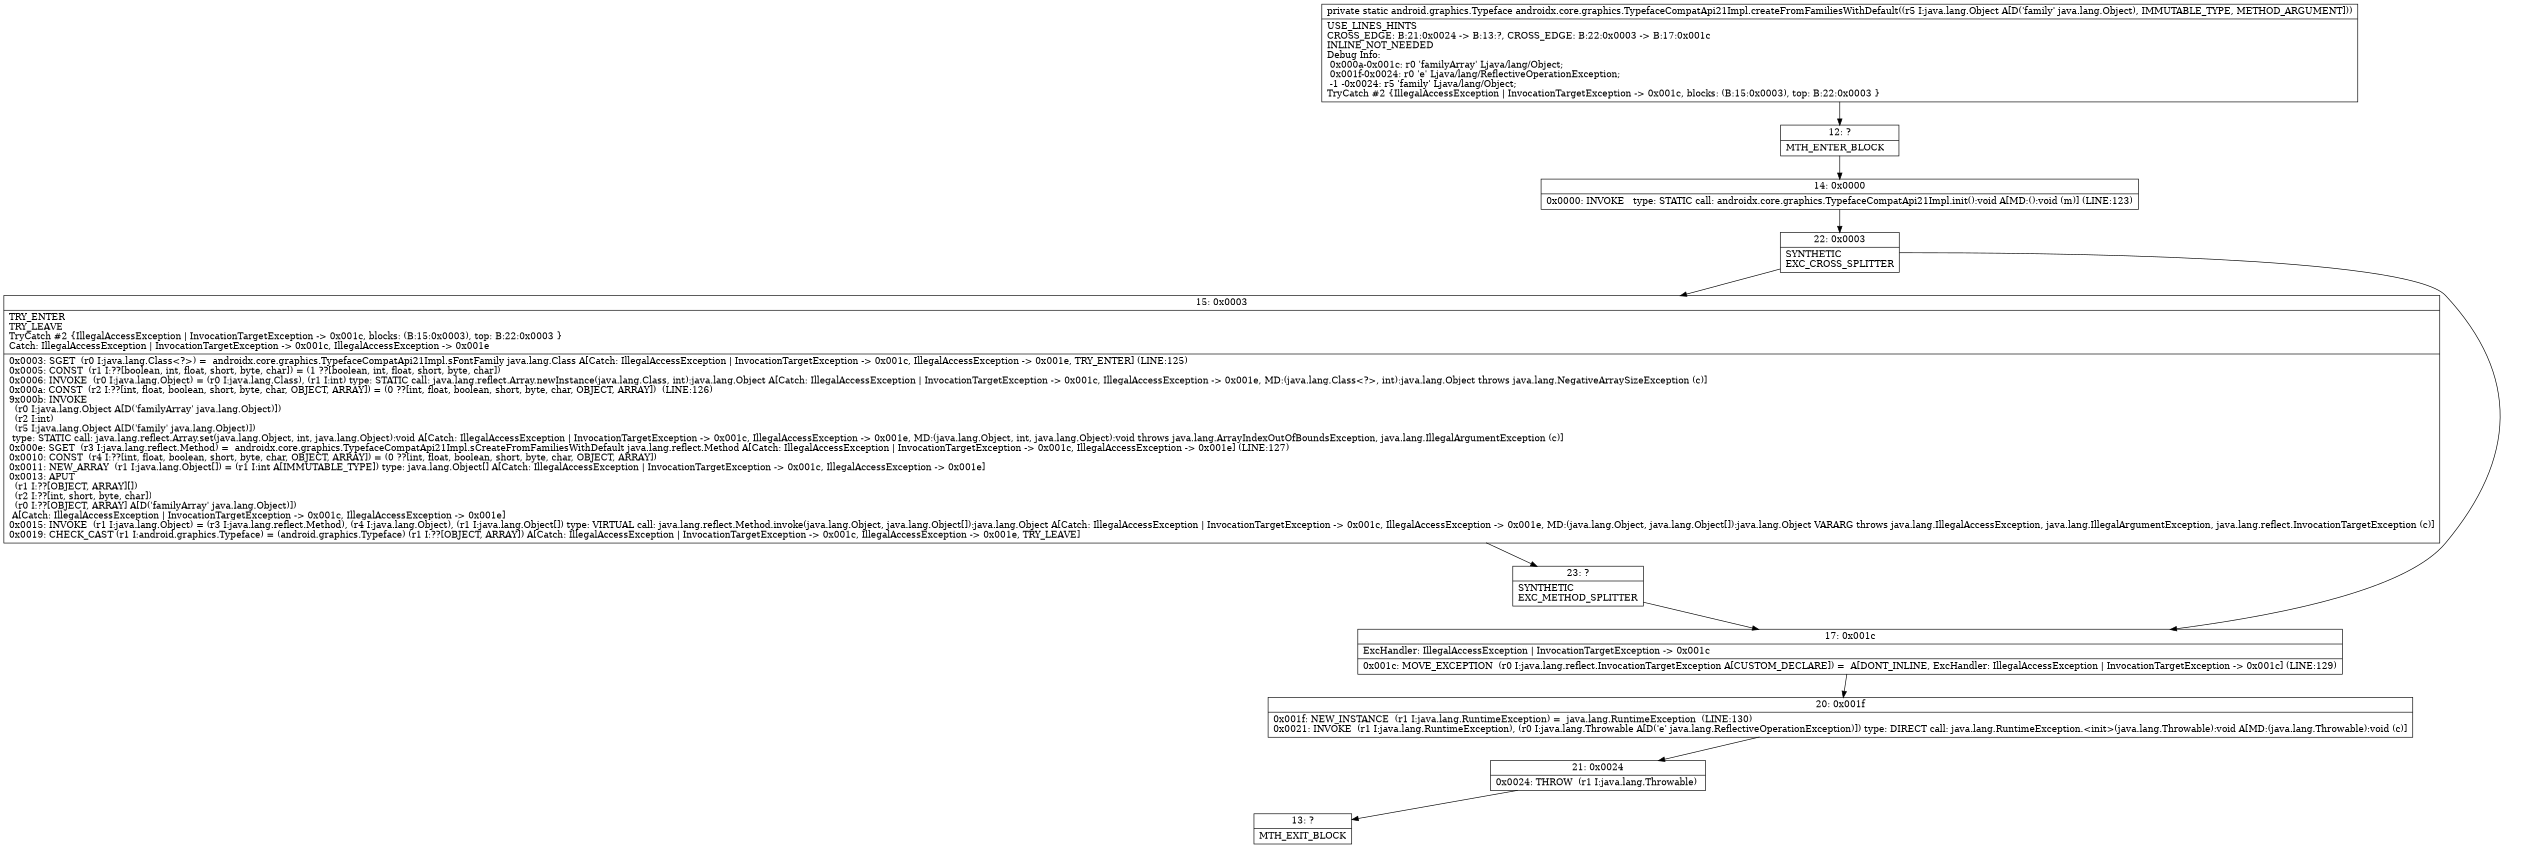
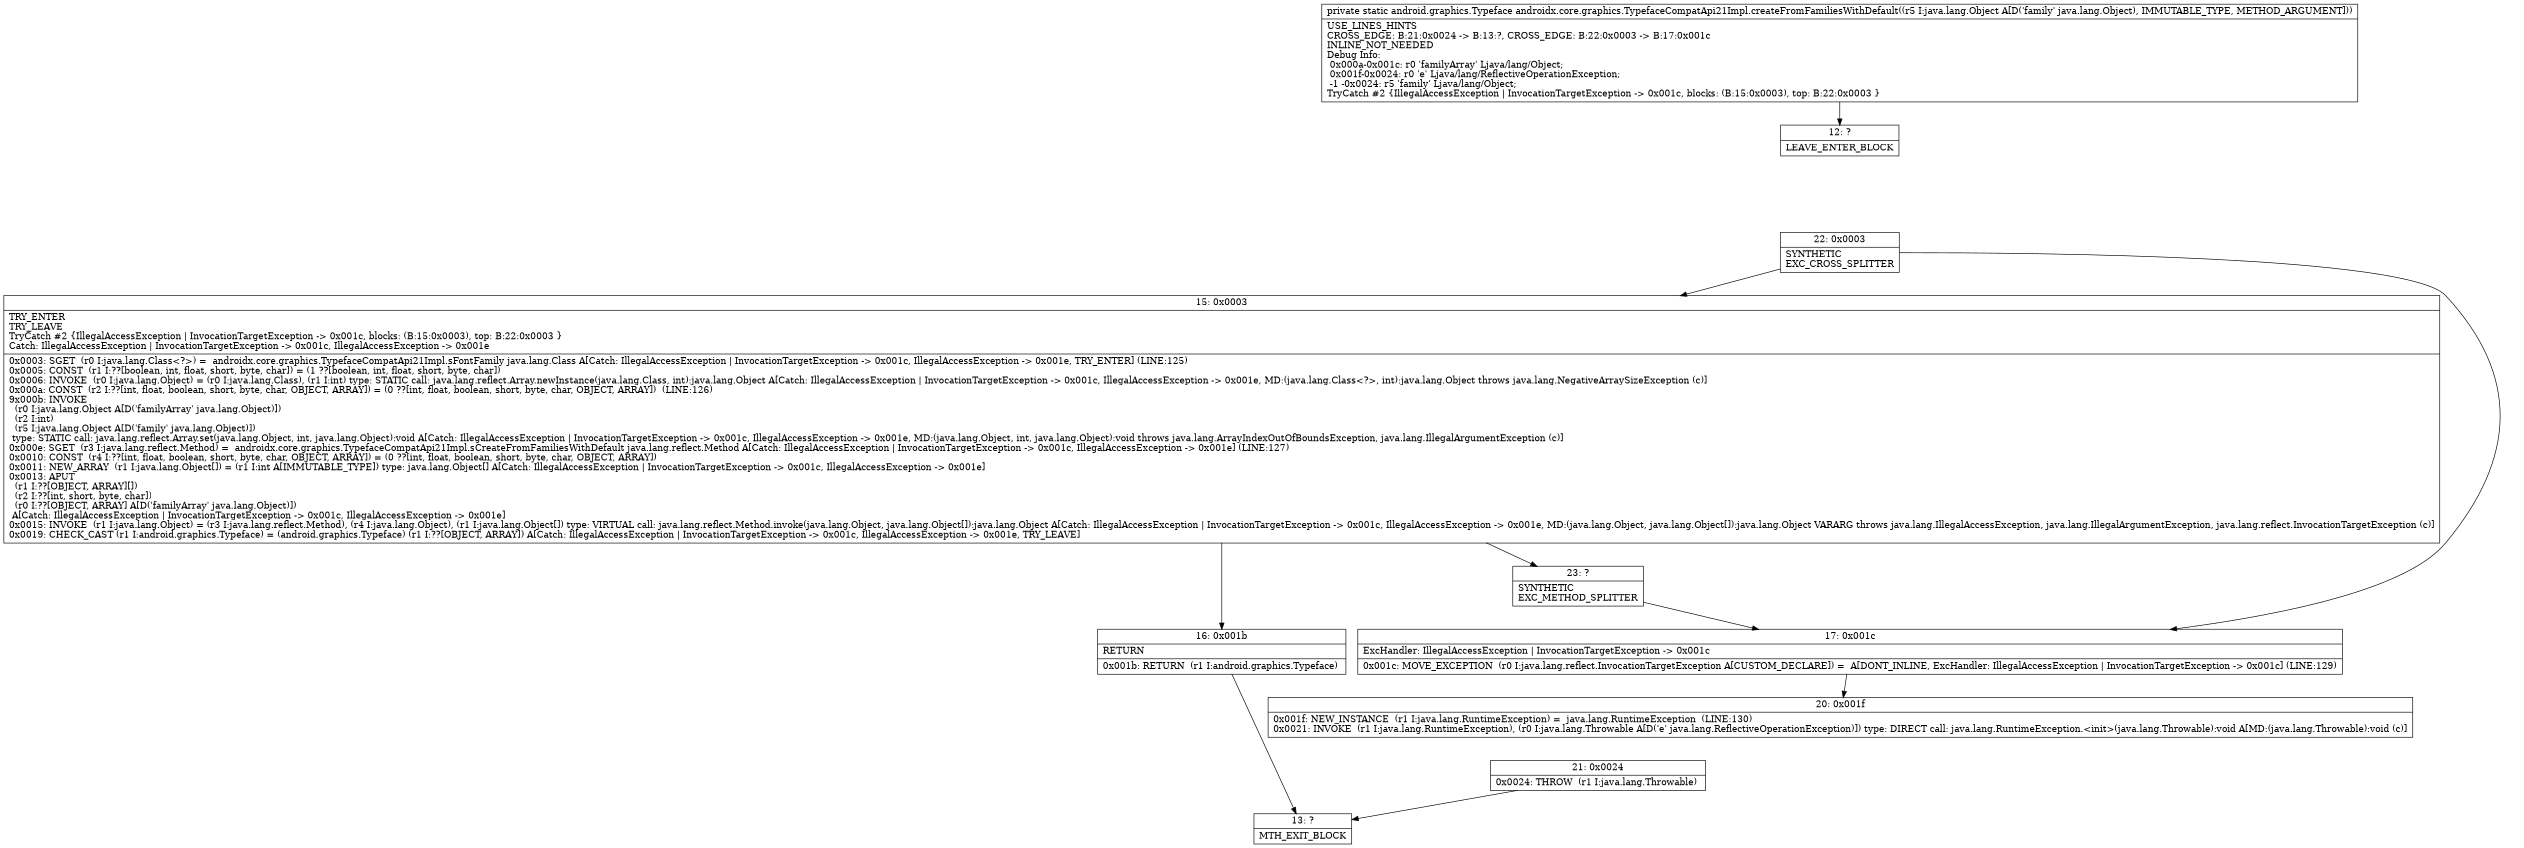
  digraph {
    node [shape=record]
-   n1 [label="{12\:\ ?|MTH_ENTER_BLOCK\l}"]
-   n2 [label="{14\:\ 0x0000|0x0000: INVOKE   type: STATIC call: androidx.core.graphics.TypefaceCompatApi21Impl.init():void A[MD:():void (m)] (LINE:123)\l}"]
+   n1 [label="{12\:\ ?|LEAVE_ENTER_BLOCK\l}"]
    n3 [label="{22\:\ 0x0003|SYNTHETIC\lEXC_CROSS_SPLITTER\l}"]
    n4 [label="{15\:\ 0x0003|TRY_ENTER\lTRY_LEAVE\lTryCatch #2 \{IllegalAccessException \| InvocationTargetException \-\> 0x001c, blocks: (B:15:0x0003), top: B:22:0x0003 \}\lCatch: IllegalAccessException \| InvocationTargetException \-\> 0x001c, IllegalAccessException \-\> 0x001e\l|0x0003: SGET  (r0 I:java.lang.Class\<?\>) =  androidx.core.graphics.TypefaceCompatApi21Impl.sFontFamily java.lang.Class A[Catch: IllegalAccessException \| InvocationTargetException \-\> 0x001c, IllegalAccessException \-\> 0x001e, TRY_ENTER] (LINE:125)\l0x0005: CONST  (r1 I:??[boolean, int, float, short, byte, char]) = (1 ??[boolean, int, float, short, byte, char]) \l0x0006: INVOKE  (r0 I:java.lang.Object) = (r0 I:java.lang.Class), (r1 I:int) type: STATIC call: java.lang.reflect.Array.newInstance(java.lang.Class, int):java.lang.Object A[Catch: IllegalAccessException \| InvocationTargetException \-\> 0x001c, IllegalAccessException \-\> 0x001e, MD:(java.lang.Class\<?\>, int):java.lang.Object throws java.lang.NegativeArraySizeException (c)]\l0x000a: CONST  (r2 I:??[int, float, boolean, short, byte, char, OBJECT, ARRAY]) = (0 ??[int, float, boolean, short, byte, char, OBJECT, ARRAY])  (LINE:126)\l9x000b: INVOKE  \l  (r0 I:java.lang.Object A[D('familyArray' java.lang.Object)])\l  (r2 I:int)\l  (r5 I:java.lang.Object A[D('family' java.lang.Object)])\l type: STATIC call: java.lang.reflect.Array.set(java.lang.Object, int, java.lang.Object):void A[Catch: IllegalAccessException \| InvocationTargetException \-\> 0x001c, IllegalAccessException \-\> 0x001e, MD:(java.lang.Object, int, java.lang.Object):void throws java.lang.ArrayIndexOutOfBoundsException, java.lang.IllegalArgumentException (c)]\l0x000e: SGET  (r3 I:java.lang.reflect.Method) =  androidx.core.graphics.TypefaceCompatApi21Impl.sCreateFromFamiliesWithDefault java.lang.reflect.Method A[Catch: IllegalAccessException \| InvocationTargetException \-\> 0x001c, IllegalAccessException \-\> 0x001e] (LINE:127)\l0x0010: CONST  (r4 I:??[int, float, boolean, short, byte, char, OBJECT, ARRAY]) = (0 ??[int, float, boolean, short, byte, char, OBJECT, ARRAY]) \l0x0011: NEW_ARRAY  (r1 I:java.lang.Object[]) = (r1 I:int A[IMMUTABLE_TYPE]) type: java.lang.Object[] A[Catch: IllegalAccessException \| InvocationTargetException \-\> 0x001c, IllegalAccessException \-\> 0x001e]\l0x0013: APUT  \l  (r1 I:??[OBJECT, ARRAY][])\l  (r2 I:??[int, short, byte, char])\l  (r0 I:??[OBJECT, ARRAY] A[D('familyArray' java.lang.Object)])\l A[Catch: IllegalAccessException \| InvocationTargetException \-\> 0x001c, IllegalAccessException \-\> 0x001e]\l0x0015: INVOKE  (r1 I:java.lang.Object) = (r3 I:java.lang.reflect.Method), (r4 I:java.lang.Object), (r1 I:java.lang.Object[]) type: VIRTUAL call: java.lang.reflect.Method.invoke(java.lang.Object, java.lang.Object[]):java.lang.Object A[Catch: IllegalAccessException \| InvocationTargetException \-\> 0x001c, IllegalAccessException \-\> 0x001e, MD:(java.lang.Object, java.lang.Object[]):java.lang.Object VARARG throws java.lang.IllegalAccessException, java.lang.IllegalArgumentException, java.lang.reflect.InvocationTargetException (c)]\l0x0019: CHECK_CAST (r1 I:android.graphics.Typeface) = (android.graphics.Typeface) (r1 I:??[OBJECT, ARRAY]) A[Catch: IllegalAccessException \| InvocationTargetException \-\> 0x001c, IllegalAccessException \-\> 0x001e, TRY_LEAVE]\l}"]
    n5 [label="{17\:\ 0x001c|ExcHandler: IllegalAccessException \| InvocationTargetException \-\> 0x001c\l|0x001c: MOVE_EXCEPTION  (r0 I:java.lang.reflect.InvocationTargetException A[CUSTOM_DECLARE]) =  A[DONT_INLINE, ExcHandler: IllegalAccessException \| InvocationTargetException \-\> 0x001c] (LINE:129)\l}"]
+   n6 [label="{16\:\ 0x001b|RETURN\l|0x001b: RETURN  (r1 I:android.graphics.Typeface) \l}"]
    n7 [label="{23\:\ ?|SYNTHETIC\lEXC_METHOD_SPLITTER\l}"]
    n8 [label="{20\:\ 0x001f|0x001f: NEW_INSTANCE  (r1 I:java.lang.RuntimeException) =  java.lang.RuntimeException  (LINE:130)\l0x0021: INVOKE  (r1 I:java.lang.RuntimeException), (r0 I:java.lang.Throwable A[D('e' java.lang.ReflectiveOperationException)]) type: DIRECT call: java.lang.RuntimeException.\<init\>(java.lang.Throwable):void A[MD:(java.lang.Throwable):void (c)]\l}"]
    n9 [label="{13\:\ ?|MTH_EXIT_BLOCK\l}"]
    n10 [label="{21\:\ 0x0024|0x0024: THROW  (r1 I:java.lang.Throwable) \l}"]
    n11 [label="{private static android.graphics.Typeface androidx.core.graphics.TypefaceCompatApi21Impl.createFromFamiliesWithDefault((r5 I:java.lang.Object A[D('family' java.lang.Object), IMMUTABLE_TYPE, METHOD_ARGUMENT]))  | USE_LINES_HINTS\lCROSS_EDGE: B:21:0x0024 \-\> B:13:?, CROSS_EDGE: B:22:0x0003 \-\> B:17:0x001c\lINLINE_NOT_NEEDED\lDebug Info:\l  0x000a\-0x001c: r0 'familyArray' Ljava\/lang\/Object;\l  0x001f\-0x0024: r0 'e' Ljava\/lang\/ReflectiveOperationException;\l  \-1 \-0x0024: r5 'family' Ljava\/lang\/Object;\lTryCatch #2 \{IllegalAccessException \| InvocationTargetException \-\> 0x001c, blocks: (B:15:0x0003), top: B:22:0x0003 \}\l}"]
-   n1 -> n2
-   n2 -> n3
    n3 -> n4
    n3 -> n5
+   n4 -> n6
    n4 -> n7
    n5 -> n8
+   n6 -> n9
    n7 -> n5
-   n8 -> n10
    n10 -> n9
    n11 -> n1
  }
